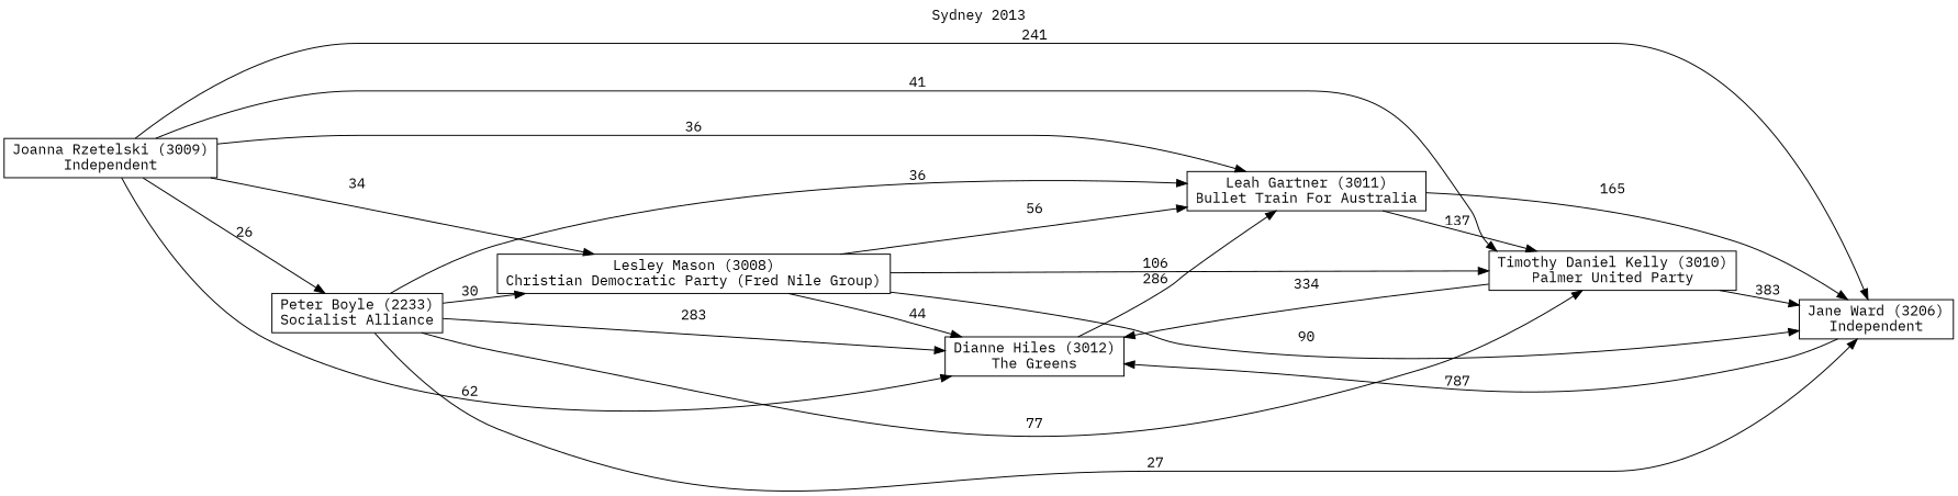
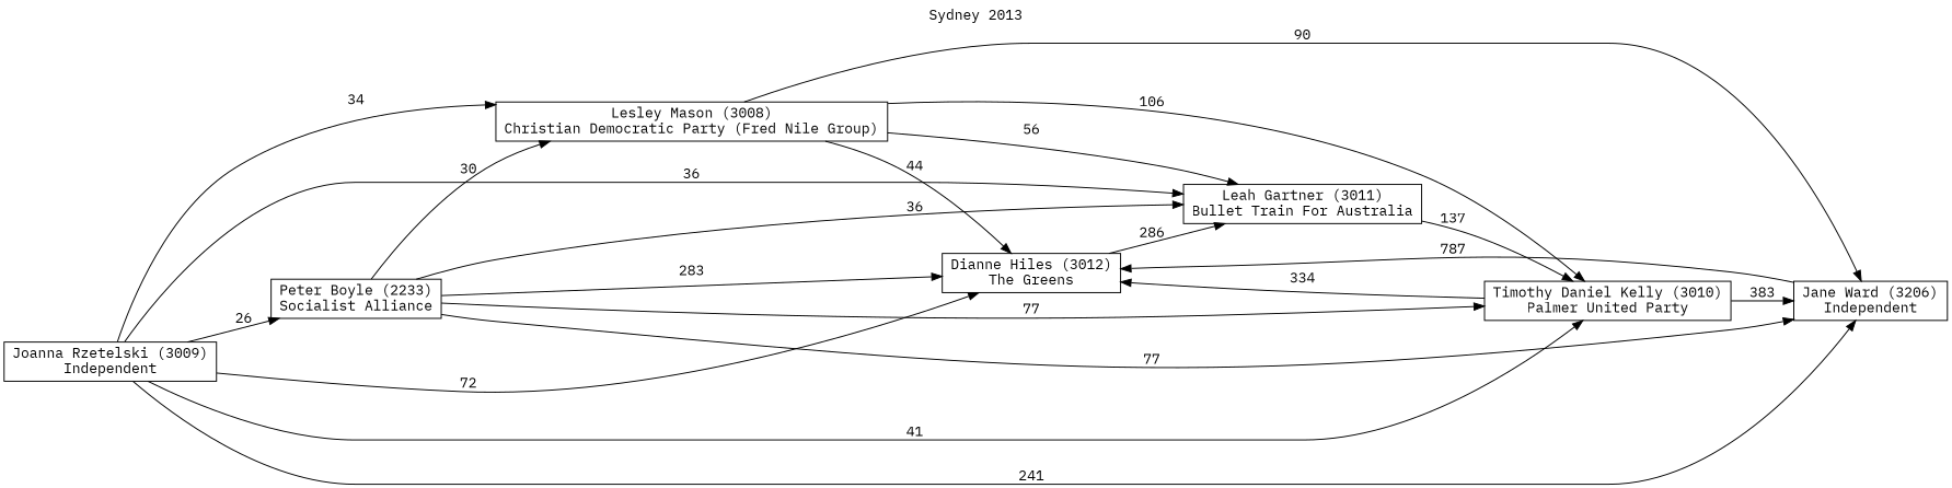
  digraph {
    fontname="IBM Plex Mono"
    label="Sydney 2013"
    labelloc=t
    mclimit=10
    rankdir=LR
    node [fontname="IBM Plex Mono" shape=box]
    edge [fontname="IBM Plex Mono"]
    n1 [label="Dianne Hiles (3012)\nThe Greens"]
    n2 [label="Leah Gartner (3011)\nBullet Train For Australia"]
    n3 [label="Jane Ward (3206)\nIndependent"]
    n4 [label="Joanna Rzetelski (3009)\nIndependent"]
    n5 [label="Lesley Mason (3008)\nChristian Democratic Party (Fred Nile Group)"]
    n6 [label="Peter Boyle (2233)\nSocialist Alliance"]
    n7 [label="Timothy Daniel Kelly (3010)\nPalmer United Party"]
    n1 -> n2 [label=286]
-   n2 -> n3 [label=165]
    n2 -> n7 [label=137]
    n3 -> n1 [label=787]
-   n4 -> n1 [label=62]
+   n4 -> n1 [label=72]
    n4 -> n2 [label=36]
    n4 -> n3 [label=241]
    n4 -> n5 [label=34]
    n4 -> n6 [label=26]
    n4 -> n7 [label=41]
    n5 -> n1 [label=44]
    n5 -> n2 [label=56]
    n5 -> n3 [label=90]
    n5 -> n7 [label=106]
    n6 -> n1 [label=283]
    n6 -> n2 [label=36]
-   n6 -> n3 [label=27]
+   n6 -> n3 [label=77]
    n6 -> n5 [label=30]
    n6 -> n7 [label=77]
    n7 -> n1 [label=334]
    n7 -> n3 [label=383]
  }
